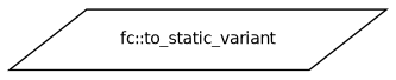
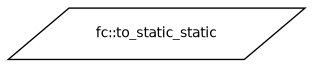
  digraph {
    rankdir=LR
-   n1 [color=black fillcolor=white fontname=Helvetica fontsize=10 height=0.2 label="fc::to_static_variant" shape=parallelogram style=filled width=0.4]
+   n1 [color=black fillcolor=white fontname=Helvetica fontsize=10 height=0.2 label="fc::to_static_static" shape=parallelogram style=filled width=0.4]
  }
